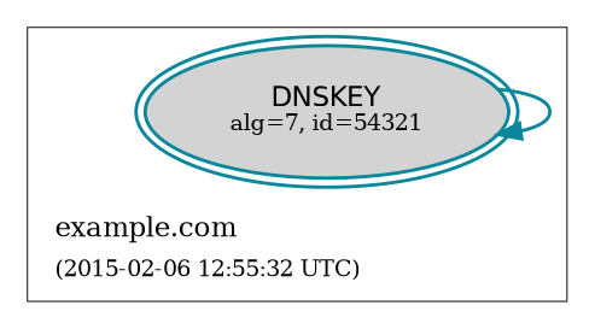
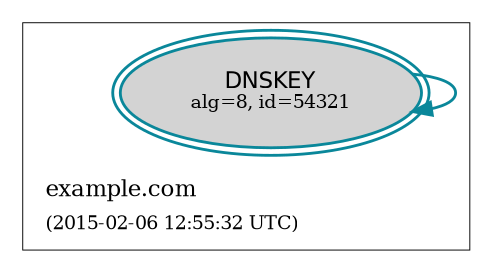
  digraph {
    compound=true
    rankdir=BT
    ranksep=0.3
    node [penwidth=1.5 shape=point style=invis]
-   n1 [color="#0a879a" fillcolor=lightgray label=<<FONT POINT-SIZE="12" FACE="Helvetica">DNSKEY</FONT><BR/><FONT POINT-SIZE="10">alg=7, id=54321</FONT>> peripheries=2 shape=ellipse style=filled]
+   n1 [color="#0a879a" fillcolor=lightgray label=<<FONT POINT-SIZE="12" FACE="Helvetica">DNSKEY</FONT><BR/><FONT POINT-SIZE="10">alg=8, id=54321</FONT>> peripheries=2 shape=ellipse style=filled]
    "cluster_example.com_top"
    "cluster_example.com_bottom"
    subgraph cluster_1 {
      label=<<TABLE BORDER="0"><TR><TD ALIGN="LEFT"><FONT POINT-SIZE="12">example.com</FONT></TD></TR><TR><TD ALIGN="LEFT"><FONT POINT-SIZE="10">(2015-02-06 12:55:32 UTC)</FONT></TD></TR></TABLE>>
      labeljust=l
      penwidth=0.5
      n1
      "cluster_example.com_top"
      "cluster_example.com_bottom"
    }
    n1 -> n1 [color="#0a879a" dir=back penwidth=1.5 style=solid]
  }
